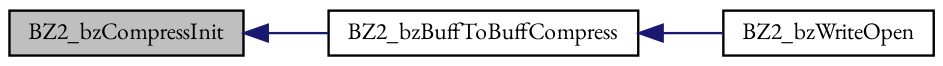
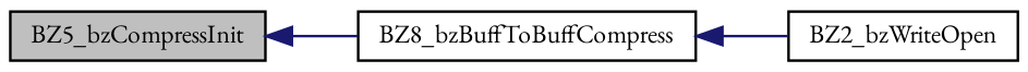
  digraph {
    fontname="EB Garamond"
    rankdir=LR
    node [color=black fillcolor=white fontname="EB Garamond" fontsize=10 shape=record style=filled]
    edge [color=midnightblue dir=back fontname="EB Garamond" fontsize=10 labelfontname=Helvetica labelfontsize=10 style=solid]
-   n1 [fillcolor=grey75 fontcolor=black height=0.2 label=BZ2_bzCompressInit width=0.4]
-   n2 [height=0.2 label=BZ2_bzBuffToBuffCompress width=0.4]
+   n1 [fillcolor=grey75 fontcolor=black height=0.2 label=BZ5_bzCompressInit width=0.4]
+   n2 [height=0.2 label=BZ8_bzBuffToBuffCompress width=0.4]
    n3 [height=0.2 label=BZ2_bzWriteOpen width=0.4]
    n1 -> n2
    n2 -> n3
  }
